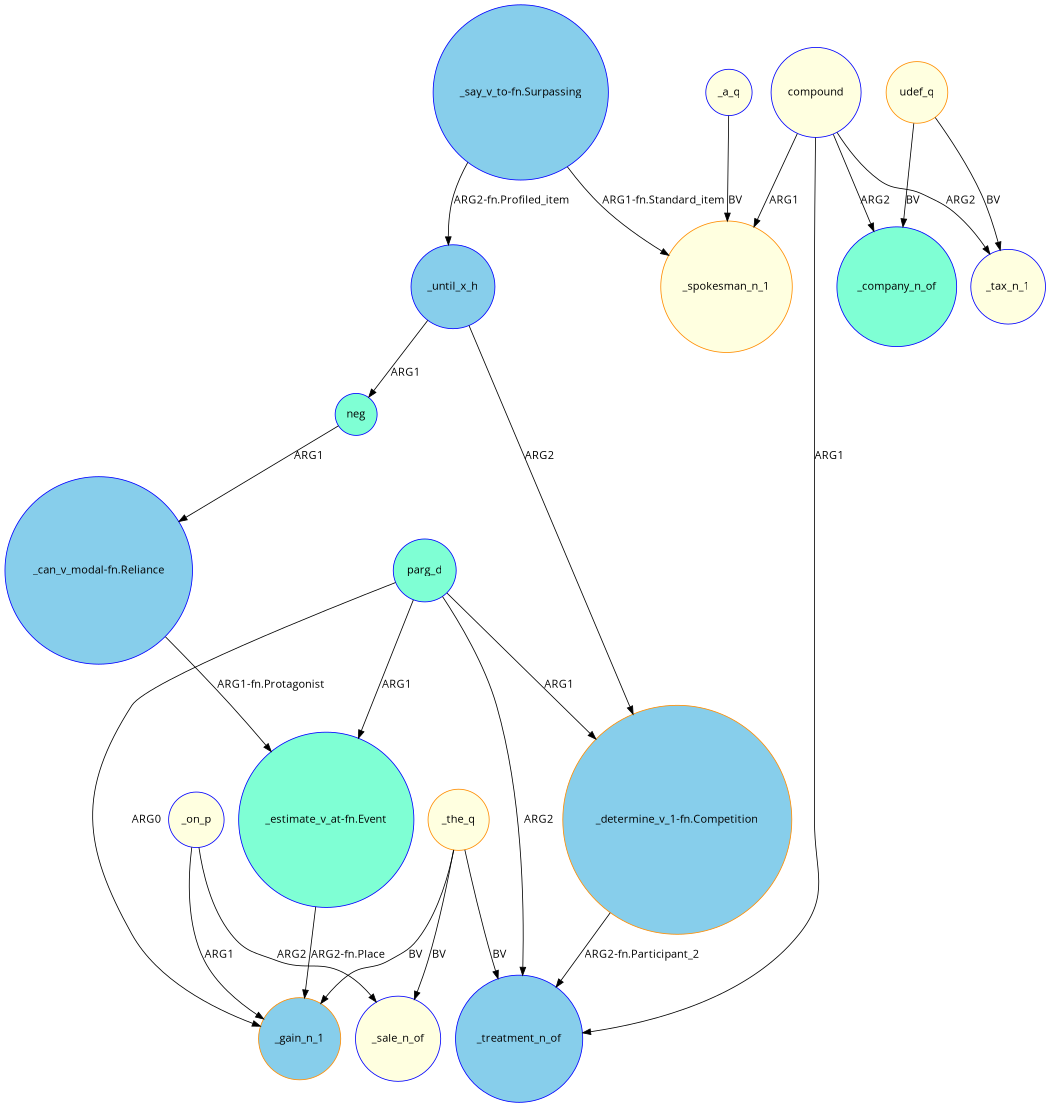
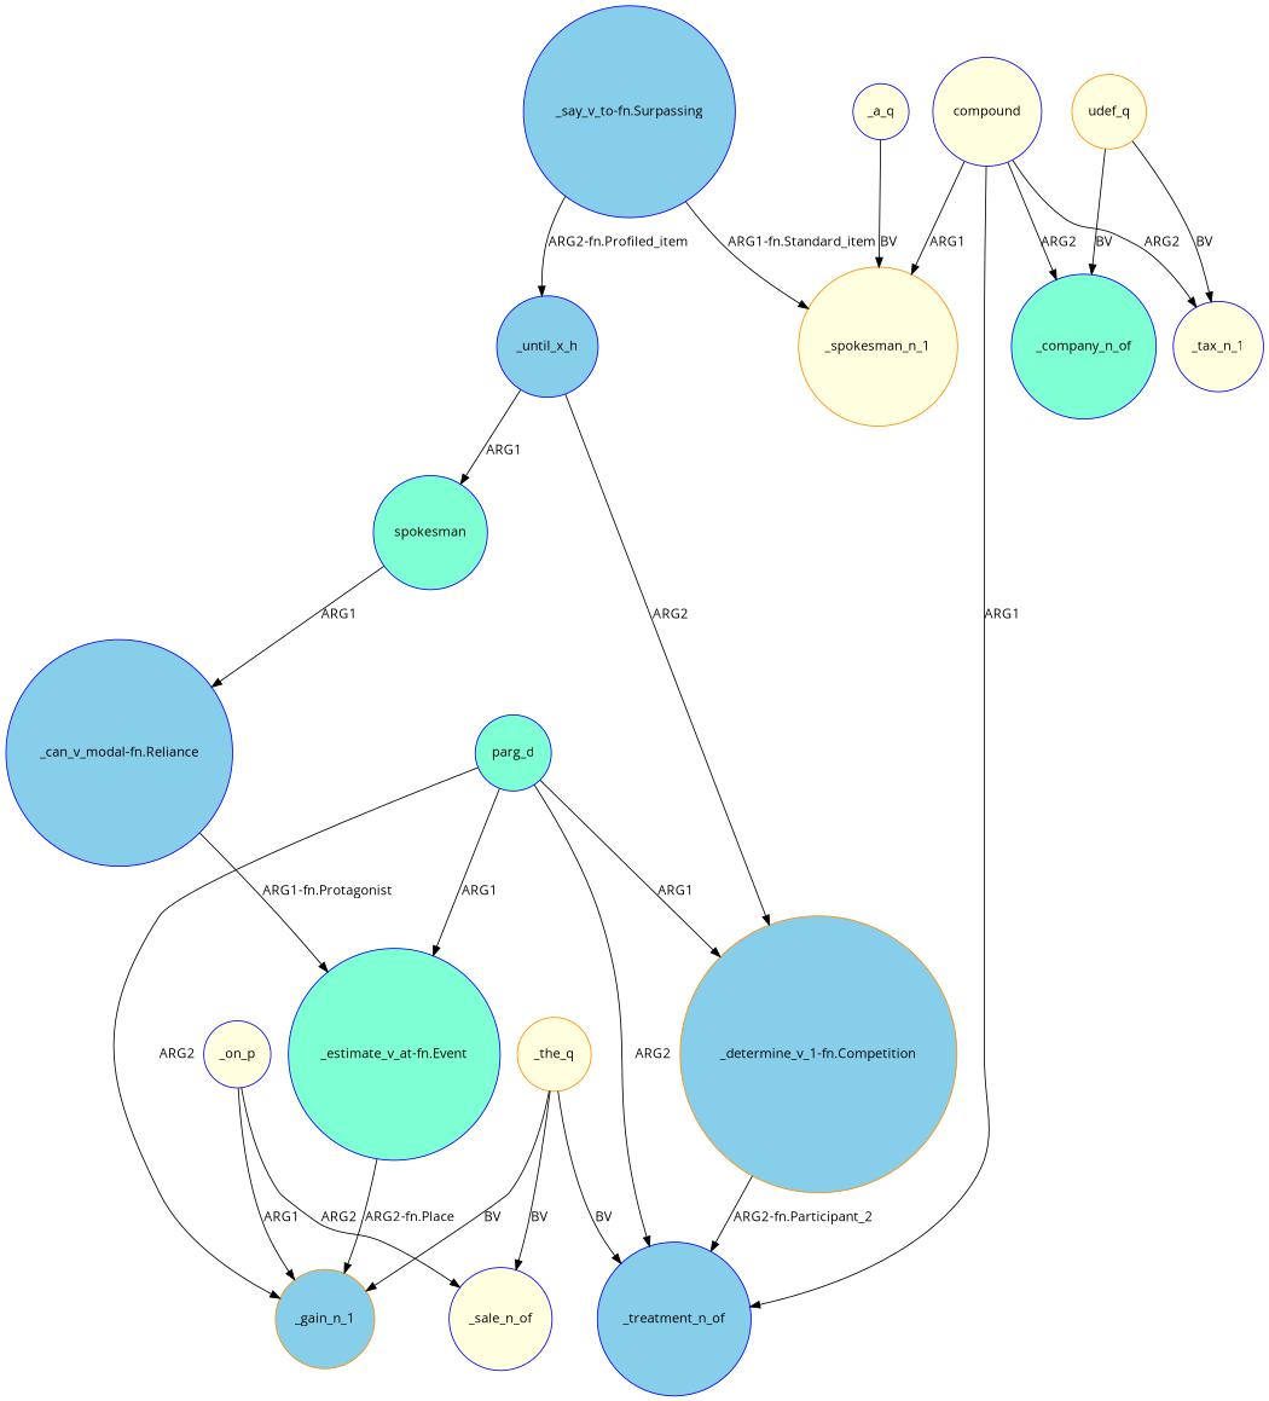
  digraph {
    fontname="Open Sans"
    node [color=blue fillcolor=lightyellow fontname="Open Sans" shape=circle style=filled]
    edge [fontname="Open Sans"]
    "_estimate_v_at-fn.Event" [fillcolor=aquamarine]
    _gain_n_1 [color=darkorange fillcolor=skyblue]
    _spokesman_n_1 [color=darkorange]
    compound
    _treatment_n_of [fillcolor=skyblue]
    _tax_n_1
    _company_n_of [fillcolor=aquamarine]
    _on_p
    _sale_n_of
    "_determine_v_1-fn.Competition" [color=darkorange fillcolor=skyblue]
    udef_q [color=darkorange]
    "_say_v_to-fn.Surpassing" [fillcolor=skyblue]
    _until_x_h [fillcolor=skyblue]
-   neg [fillcolor=aquamarine]
+   neg [fillcolor=aquamarine label=spokesman]
    "_can_v_modal-fn.Reliance" [fillcolor=skyblue]
    parg_d [fillcolor=aquamarine]
    _the_q [color=darkorange]
    _a_q
    "_estimate_v_at-fn.Event" -> _gain_n_1 [label="ARG2-fn.Place"]
    compound -> _spokesman_n_1 [label=ARG1]
    compound -> _treatment_n_of [label=ARG1]
    compound -> _tax_n_1 [label=ARG2]
    compound -> _company_n_of [label=ARG2]
    _on_p -> _gain_n_1 [label=ARG1]
    _on_p -> _sale_n_of [label=ARG2]
    "_determine_v_1-fn.Competition" -> _treatment_n_of [label="ARG2-fn.Participant_2"]
    udef_q -> _tax_n_1 [label=BV]
    udef_q -> _company_n_of [label=BV]
    "_say_v_to-fn.Surpassing" -> _spokesman_n_1 [label="ARG1-fn.Standard_item"]
    "_say_v_to-fn.Surpassing" -> _until_x_h [label="ARG2-fn.Profiled_item"]
    _until_x_h -> "_determine_v_1-fn.Competition" [label=ARG2]
    _until_x_h -> neg [label=ARG1]
    neg -> "_can_v_modal-fn.Reliance" [label=ARG1]
    "_can_v_modal-fn.Reliance" -> "_estimate_v_at-fn.Event" [label="ARG1-fn.Protagonist"]
    parg_d -> "_estimate_v_at-fn.Event" [label=ARG1]
-   parg_d -> _gain_n_1 [label=ARG0]
+   parg_d -> _gain_n_1 [label=ARG2]
    parg_d -> _treatment_n_of [label=ARG2]
    parg_d -> "_determine_v_1-fn.Competition" [label=ARG1]
    _the_q -> _gain_n_1 [label=BV]
    _the_q -> _treatment_n_of [label=BV]
    _the_q -> _sale_n_of [label=BV]
    _a_q -> _spokesman_n_1 [label=BV]
  }
